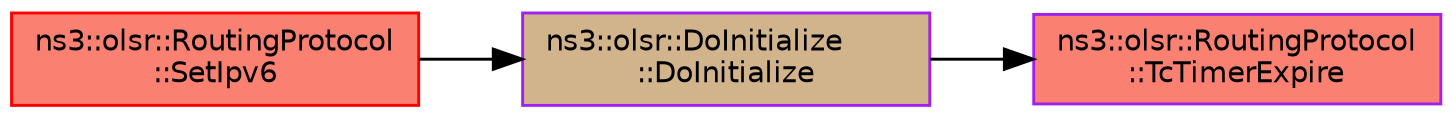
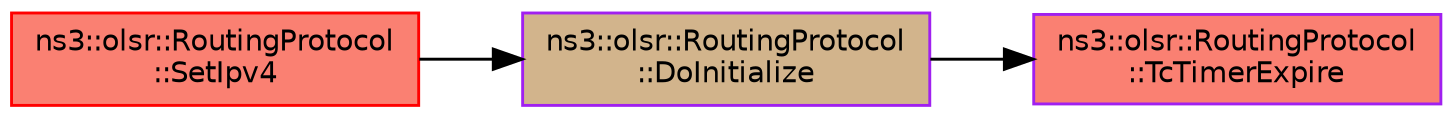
  digraph {
    rankdir=RL
    node [color=purple fillcolor=salmon fontname=Helvetica fontsize=10 shape=record style=filled]
    edge [color=black dir=back fontname=Helvetica fontsize=10 labelfontname=Helvetica labelfontsize=10 style=solid]
    n1 [fontcolor=black height=0.2 label="ns3::olsr::RoutingProtocol\l::TcTimerExpire" width=0.4]
-   n2 [fillcolor=tan height=0.2 label="ns3::olsr::DoInitialize\l::DoInitialize" width=0.4]
-   n3 [color=red height=0.2 label="ns3::olsr::RoutingProtocol\l::SetIpv6" width=0.4]
+   n2 [fillcolor=tan height=0.2 label="ns3::olsr::RoutingProtocol\l::DoInitialize" width=0.4]
+   n3 [color=red height=0.2 label="ns3::olsr::RoutingProtocol\l::SetIpv4" width=0.4]
    n1 -> n2
    n2 -> n3
  }
